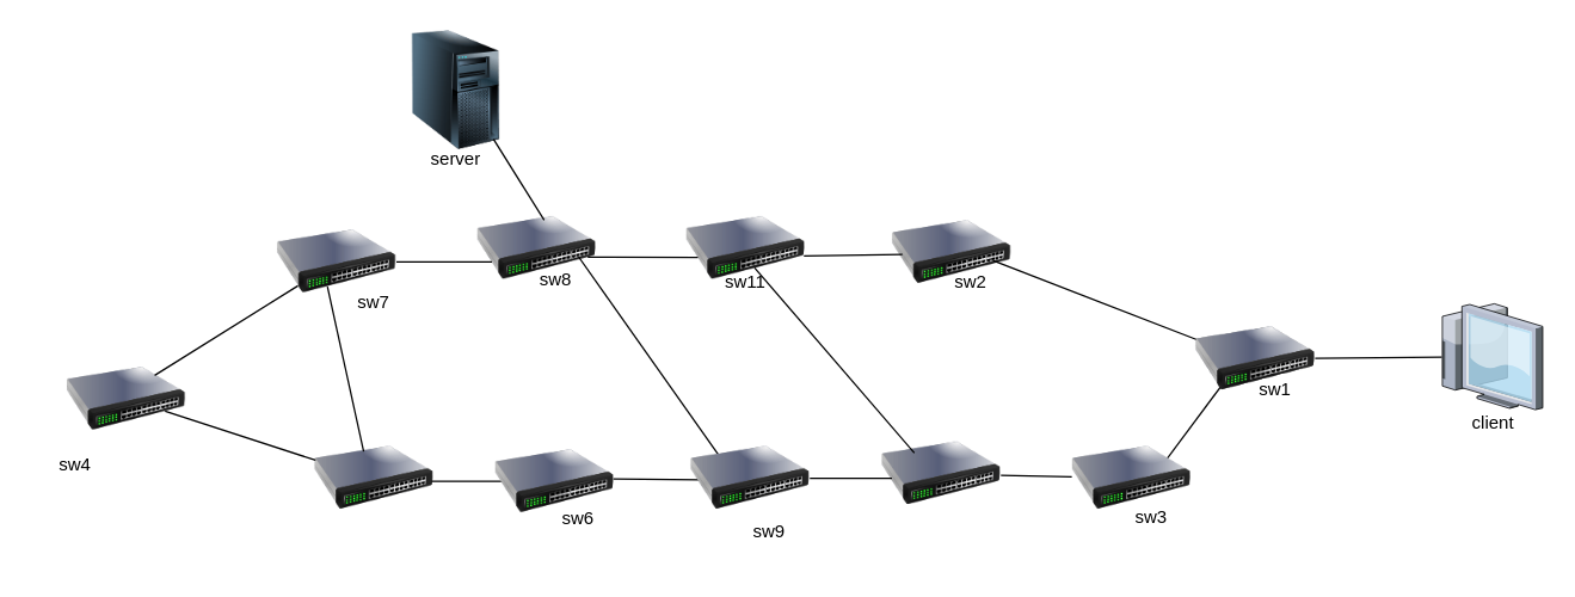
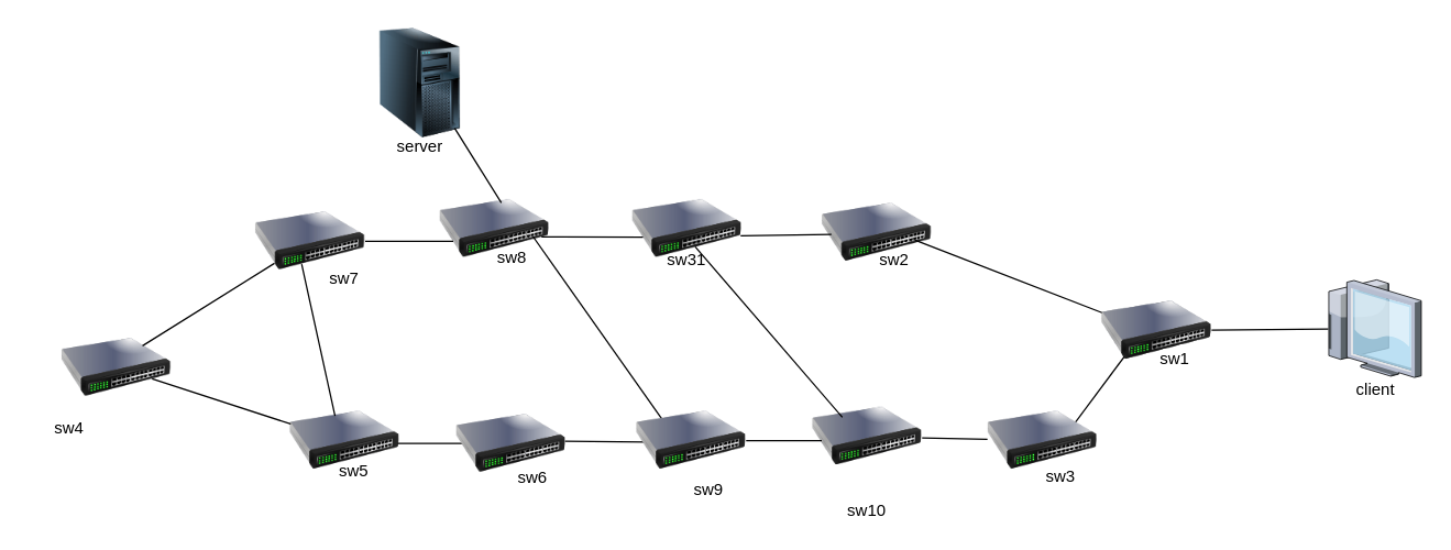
  <mxCell id="0" />
  <mxCell id="1" parent="0" />
  <mxCell id="2" value="" style="image;html=1;image=img/lib/clip_art/networking/Switch_128x128.png" parent="1" vertex="1"><mxGeometry x="44" y="227" width="80" height="80" as="geometry" /></mxCell>
  <mxCell id="3" value="" style="image;html=1;image=img/lib/clip_art/networking/Switch_128x128.png" parent="1" vertex="1"><mxGeometry x="319" y="126" width="80" height="80" as="geometry" /></mxCell>
  <mxCell id="4" value="" style="image;html=1;image=img/lib/clip_art/networking/Switch_128x128.png" parent="1" vertex="1"><mxGeometry x="185" y="135" width="80" height="80" as="geometry" /></mxCell>
  <mxCell id="5" value="" style="image;html=1;image=img/lib/clip_art/networking/Switch_128x128.png" parent="1" vertex="1"><mxGeometry x="210" y="280" width="80" height="80" as="geometry" /></mxCell>
  <mxCell id="6" value="" style="verticalLabelPosition=bottom;sketch=0;aspect=fixed;html=1;verticalAlign=top;strokeColor=none;align=center;outlineConnect=0;shape=mxgraph.citrix.thin_client;" parent="1" vertex="1"><mxGeometry x="962" y="203" width="71" height="71" as="geometry" /></mxCell>
  <mxCell id="7" value="" style="image;html=1;image=img/lib/clip_art/computers/Server_Tower_128x128.png" parent="1" vertex="1"><mxGeometry x="265" y="20" width="80" height="80" as="geometry" /></mxCell>
  <mxCell id="8" value="" style="endArrow=none;html=1;rounded=0;entryX=0.75;entryY=0;entryDx=0;entryDy=0;exitX=0.25;exitY=0.325;exitDx=0;exitDy=0;exitPerimeter=0;" parent="1" source="35" target="14" edge="1"><mxGeometry width="50" height="50" relative="1" as="geometry"><mxPoint x="447" y="381" as="sourcePoint" /><mxPoint x="497" y="331" as="targetPoint" /></mxGeometry></mxCell>
  <mxCell id="9" value="" style="endArrow=none;html=1;rounded=0;" parent="1" edge="1" source="4"><mxGeometry width="50" height="50" relative="1" as="geometry"><mxPoint x="510" y="333" as="sourcePoint" /><mxPoint x="329" y="175" as="targetPoint" /></mxGeometry></mxCell>
  <mxCell id="10" value="" style="endArrow=none;html=1;rounded=0;exitX=0.738;exitY=0.3;exitDx=0;exitDy=0;exitPerimeter=0;entryX=0.175;entryY=0.7;entryDx=0;entryDy=0;entryPerimeter=0;" parent="1" source="2" edge="1" target="4"><mxGeometry width="50" height="50" relative="1" as="geometry"><mxPoint x="330" y="341" as="sourcePoint" /><mxPoint x="295" y="261" as="targetPoint" /></mxGeometry></mxCell>
  <mxCell id="11" value="" style="endArrow=none;html=1;rounded=0;entryX=0.01;entryY=0.348;entryDx=0;entryDy=0;entryPerimeter=0;exitX=0.825;exitY=0.6;exitDx=0;exitDy=0;exitPerimeter=0;" parent="1" target="5" edge="1" source="2"><mxGeometry width="50" height="50" relative="1" as="geometry"><mxPoint x="222" y="342" as="sourcePoint" /><mxPoint x="380" y="291" as="targetPoint" /></mxGeometry></mxCell>
  <mxCell id="12" value="sw4" style="text;html=1;align=center;verticalAlign=middle;whiteSpace=wrap;rounded=0;" parent="1" vertex="1"><mxGeometry x="20" y="296" width="60" height="30" as="geometry" /></mxCell>
  <mxCell id="13" value="sw7" style="text;html=1;align=center;verticalAlign=middle;whiteSpace=wrap;rounded=0;" parent="1" vertex="1"><mxGeometry x="220" y="187" width="60" height="30" as="geometry" /></mxCell>
  <mxCell id="14" value="sw8" style="text;html=1;align=center;verticalAlign=middle;whiteSpace=wrap;rounded=0;" parent="1" vertex="1"><mxGeometry x="342" y="171.5" width="60" height="30" as="geometry" /></mxCell>
+ <mxCell id="15" value="sw5" style="text;html=1;align=center;verticalAlign=middle;whiteSpace=wrap;rounded=0;" parent="1" vertex="1"><mxGeometry x="227" y="327" width="60" height="30" as="geometry" /></mxCell>
  <mxCell id="16" value="client" style="text;html=1;align=center;verticalAlign=middle;whiteSpace=wrap;rounded=0;" parent="1" vertex="1"><mxGeometry x="970" y="267.5" width="60" height="30" as="geometry" /></mxCell>
  <mxCell id="17" value="server" style="text;html=1;align=center;verticalAlign=middle;whiteSpace=wrap;rounded=0;" parent="1" vertex="1"><mxGeometry x="275" y="91" width="60" height="30" as="geometry" /></mxCell>
  <mxCell id="18" value="" style="endArrow=none;html=1;rounded=0;fontSize=12;startSize=8;endSize=8;curved=1;exitX=0.413;exitY=0.275;exitDx=0;exitDy=0;exitPerimeter=0;entryX=-0.02;entryY=0.156;entryDx=0;entryDy=0;entryPerimeter=0;" edge="1" parent="1" source="5" target="13"><mxGeometry width="50" height="50" relative="1" as="geometry"><mxPoint x="378" y="335" as="sourcePoint" /><mxPoint x="428" y="285" as="targetPoint" /></mxGeometry></mxCell>
  <mxCell id="19" value="" style="endArrow=none;html=1;rounded=0;fontSize=12;startSize=8;endSize=8;curved=1;exitX=0.982;exitY=0.525;exitDx=0;exitDy=0;exitPerimeter=0;" edge="1" parent="1" source="5"><mxGeometry width="50" height="50" relative="1" as="geometry"><mxPoint x="378" y="335" as="sourcePoint" /><mxPoint x="337" y="322" as="targetPoint" /></mxGeometry></mxCell>
  <mxCell id="20" value="" style="endArrow=none;html=1;rounded=0;fontSize=12;startSize=8;endSize=8;curved=1;exitX=0.99;exitY=0.478;exitDx=0;exitDy=0;exitPerimeter=0;" edge="1" parent="1" source="21"><mxGeometry width="50" height="50" relative="1" as="geometry"><mxPoint x="406" y="370.745" as="sourcePoint" /><mxPoint x="469" y="321" as="targetPoint" /></mxGeometry></mxCell>
  <mxCell id="21" value="" style="image;html=1;image=img/lib/clip_art/networking/Switch_128x128.png" vertex="1" parent="1"><mxGeometry x="331" y="282.25" width="80" height="80" as="geometry" /></mxCell>
  <mxCell id="22" value="sw6" style="text;html=1;align=center;verticalAlign=middle;whiteSpace=wrap;rounded=0;" vertex="1" parent="1"><mxGeometry x="357" y="332.25" width="60" height="30" as="geometry" /></mxCell>
  <mxCell id="23" value="" style="image;html=1;image=img/lib/clip_art/networking/Switch_128x128.png" vertex="1" parent="1"><mxGeometry x="459" y="124.5" width="80" height="83" as="geometry" /></mxCell>
- <mxCell id="24" value="sw11" style="text;html=1;align=center;verticalAlign=middle;whiteSpace=wrap;rounded=0;" vertex="1" parent="1"><mxGeometry x="469" y="174.25" width="60" height="30" as="geometry" /></mxCell>
+ <mxCell id="24" value="sw31" style="text;html=1;align=center;verticalAlign=middle;whiteSpace=wrap;rounded=0;" vertex="1" parent="1"><mxGeometry x="469" y="174.25" width="60" height="30" as="geometry" /></mxCell>
  <mxCell id="25" value="" style="image;html=1;image=img/lib/clip_art/networking/Switch_128x128.png" vertex="1" parent="1"><mxGeometry x="597" y="128.75" width="80" height="80" as="geometry" /></mxCell>
  <mxCell id="26" value="sw2" style="text;html=1;align=center;verticalAlign=middle;whiteSpace=wrap;rounded=0;" vertex="1" parent="1"><mxGeometry x="620" y="174.25" width="60" height="30" as="geometry" /></mxCell>
  <mxCell id="27" value="" style="endArrow=none;html=1;rounded=0;fontSize=12;startSize=8;endSize=8;curved=1;exitX=0.853;exitY=0.007;exitDx=0;exitDy=0;exitPerimeter=0;" edge="1" parent="1" source="14"><mxGeometry width="50" height="50" relative="1" as="geometry"><mxPoint x="394" y="173" as="sourcePoint" /><mxPoint x="467" y="172" as="targetPoint" /></mxGeometry></mxCell>
  <mxCell id="28" value="" style="endArrow=none;html=1;rounded=0;fontSize=12;startSize=8;endSize=8;curved=1;" edge="1" parent="1"><mxGeometry width="50" height="50" relative="1" as="geometry"><mxPoint x="538" y="171" as="sourcePoint" /><mxPoint x="604" y="170" as="targetPoint" /></mxGeometry></mxCell>
  <mxCell id="29" value="" style="image;html=1;image=img/lib/clip_art/networking/Switch_128x128.png" vertex="1" parent="1"><mxGeometry x="800.5" y="200" width="80" height="80" as="geometry" /></mxCell>
  <mxCell id="30" value="sw1" style="text;html=1;align=center;verticalAlign=middle;whiteSpace=wrap;rounded=0;" vertex="1" parent="1"><mxGeometry x="823.5" y="247" width="60" height="28.5" as="geometry" /></mxCell>
  <mxCell id="31" value="" style="endArrow=none;html=1;rounded=0;fontSize=12;startSize=8;endSize=8;curved=1;exitX=0.75;exitY=0;exitDx=0;exitDy=0;entryX=0.01;entryY=0.339;entryDx=0;entryDy=0;entryPerimeter=0;" edge="1" parent="1" source="26" target="32"><mxGeometry width="50" height="50" relative="1" as="geometry"><mxPoint x="652" y="204.25" as="sourcePoint" /><mxPoint x="672" y="221.25" as="targetPoint" /></mxGeometry></mxCell>
  <mxCell id="32" value="" style="image;html=1;image=img/lib/clip_art/networking/Switch_128x128.png" vertex="1" parent="1"><mxGeometry x="800.5" y="200" width="80" height="80" as="geometry" /></mxCell>
  <mxCell id="33" value="" style="image;html=1;image=img/lib/clip_art/networking/Switch_128x128.png" vertex="1" parent="1"><mxGeometry x="590" y="277" width="80" height="80" as="geometry" /></mxCell>
+ <mxCell id="34" value="sw10" style="text;html=1;align=center;verticalAlign=middle;whiteSpace=wrap;rounded=0;" vertex="1" parent="1"><mxGeometry x="600" y="363" width="60" height="15" as="geometry" /></mxCell>
  <mxCell id="35" value="" style="image;html=1;image=img/lib/clip_art/networking/Switch_128x128.png" vertex="1" parent="1"><mxGeometry x="462" y="280" width="80" height="80" as="geometry" /></mxCell>
  <mxCell id="36" value="sw9" style="text;html=1;align=center;verticalAlign=middle;whiteSpace=wrap;rounded=0;" vertex="1" parent="1"><mxGeometry x="485" y="342" width="60" height="28.5" as="geometry" /></mxCell>
  <mxCell id="37" value="" style="endArrow=none;html=1;rounded=0;fontSize=12;startSize=8;endSize=8;curved=1;exitX=0.359;exitY=0.042;exitDx=0;exitDy=0;exitPerimeter=0;entryX=0.206;entryY=0.737;entryDx=0;entryDy=0;entryPerimeter=0;" edge="1" parent="1" source="41" target="32"><mxGeometry width="50" height="50" relative="1" as="geometry"><mxPoint x="475" y="341" as="sourcePoint" /><mxPoint x="525" y="291" as="targetPoint" /></mxGeometry></mxCell>
  <mxCell id="38" value="" style="endArrow=none;html=1;rounded=0;fontSize=12;startSize=8;endSize=8;curved=1;" edge="1" parent="1" target="35"><mxGeometry width="50" height="50" relative="1" as="geometry"><mxPoint x="597" y="320" as="sourcePoint" /><mxPoint x="606" y="398.89" as="targetPoint" /></mxGeometry></mxCell>
  <mxCell id="39" value="" style="endArrow=none;html=1;rounded=0;fontSize=12;startSize=8;endSize=8;curved=1;exitX=0.275;exitY=0.325;exitDx=0;exitDy=0;exitPerimeter=0;" edge="1" parent="1" source="33"><mxGeometry width="50" height="50" relative="1" as="geometry"><mxPoint x="475" y="341" as="sourcePoint" /><mxPoint x="505" y="179" as="targetPoint" /></mxGeometry></mxCell>
  <mxCell id="40" value="" style="image;html=1;image=img/lib/clip_art/networking/Switch_128x128.png" vertex="1" parent="1"><mxGeometry x="717.5" y="280" width="80" height="80" as="geometry" /></mxCell>
  <mxCell id="41" value="sw3" style="text;html=1;align=center;verticalAlign=middle;whiteSpace=wrap;rounded=0;" vertex="1" parent="1"><mxGeometry x="740.5" y="331.5" width="60" height="28.5" as="geometry" /></mxCell>
  <mxCell id="42" value="" style="endArrow=none;html=1;rounded=0;fontSize=12;startSize=8;endSize=8;curved=1;" edge="1" parent="1" source="33" target="40"><mxGeometry width="50" height="50" relative="1" as="geometry"><mxPoint x="671" y="244" as="sourcePoint" /><mxPoint x="721" y="194" as="targetPoint" /></mxGeometry></mxCell>
  <mxCell id="43" value="" style="endArrow=none;html=1;rounded=0;fontSize=12;startSize=8;endSize=8;curved=1;entryX=0.047;entryY=0.505;entryDx=0;entryDy=0;entryPerimeter=0;" edge="1" parent="1" source="32" target="6"><mxGeometry width="50" height="50" relative="1" as="geometry"><mxPoint x="958.5" y="243.5" as="sourcePoint" /><mxPoint x="1008.5" y="193.5" as="targetPoint" /></mxGeometry></mxCell>
  <mxCell id="44" value="" style="endArrow=none;html=1;rounded=0;fontSize=12;startSize=8;endSize=8;curved=1;exitX=0.918;exitY=0.061;exitDx=0;exitDy=0;exitPerimeter=0;" edge="1" parent="1" source="17"><mxGeometry width="50" height="50" relative="1" as="geometry"><mxPoint x="760" y="40.75" as="sourcePoint" /><mxPoint x="364" y="147" as="targetPoint" /></mxGeometry></mxCell>
